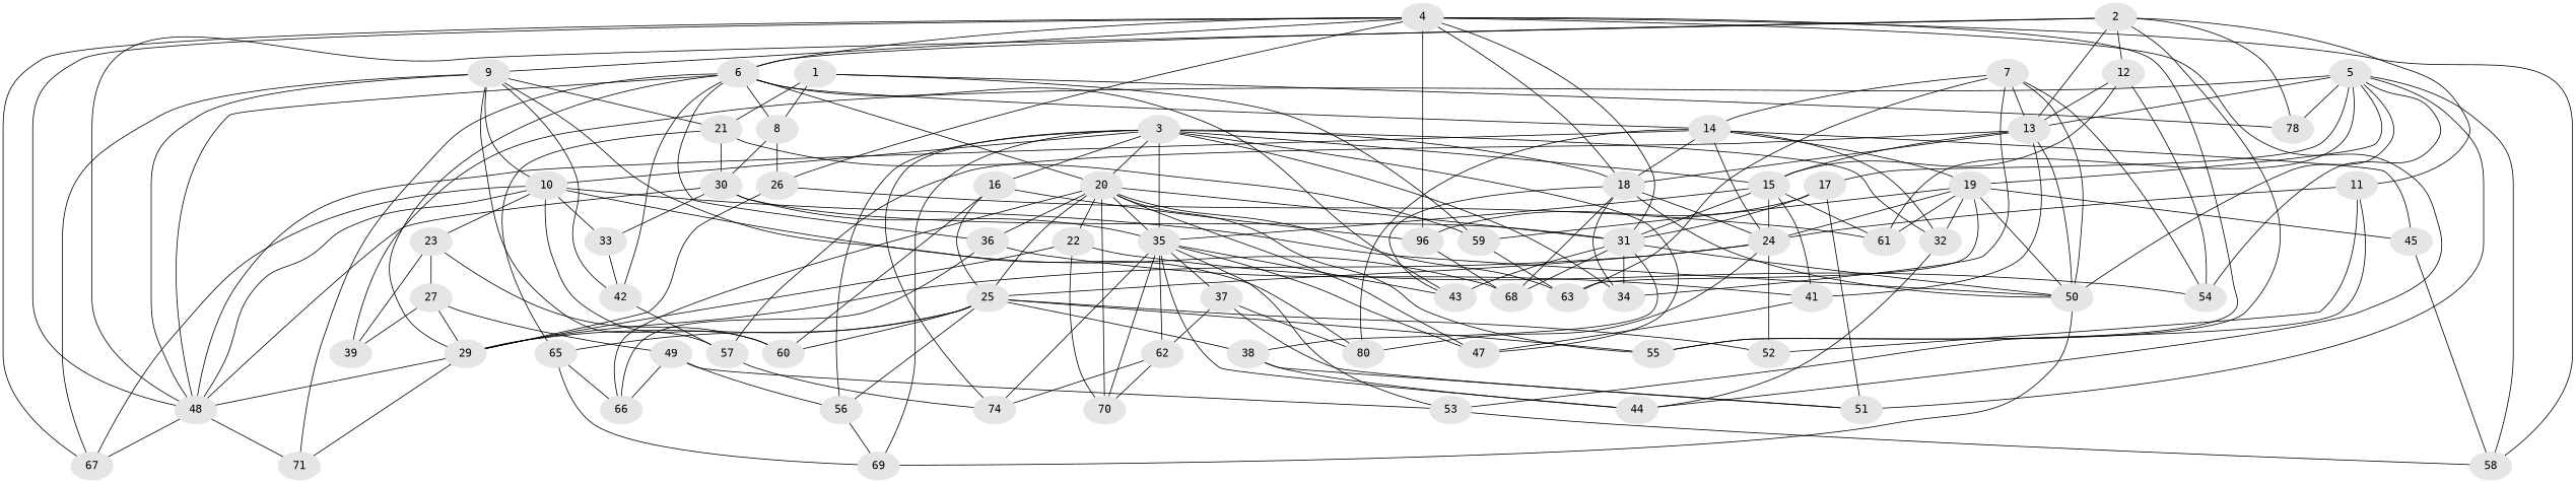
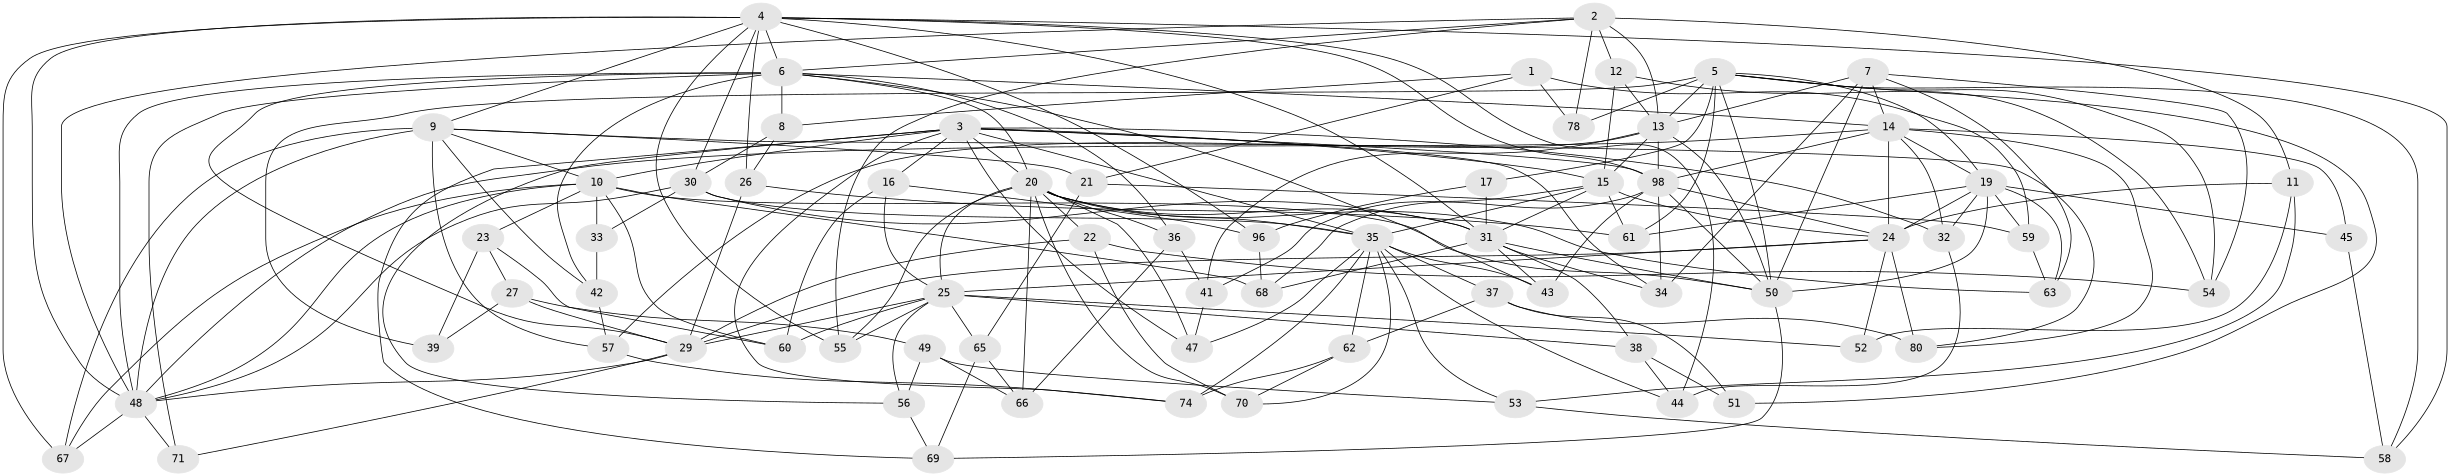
  graph {
    fontname="DejaVu Sans Mono"
    node [color=gray90 fontname="DejaVu Sans Mono" style=filled]
    edge [fontname="DejaVu Sans Mono" weight=1.0]
    1
    8
    21
    n4 [label=78]
    59
    26
    30
    65
    63
    2
    6
    11
    12
    13
    48
    55
    20
    14
    29
    36
    42
    43
    71
    24
    52
    53
    15
    54
-   18
+   18 [label=98]
    50
    57
    41
    67
    3
    10
    16
    32
    34
    35
    47
    56
    n42 [label=74]
    69
    23
    33
    60
    68
    31
    61
    n50 [label=96]
    25
    22
    66
    70
    44
    37
    62
    4
    9
    58
    n61 [label=80]
    38
    5
    17
    39
    51
    19
    45
    7
    27
    49
    1 -- 8
    1 -- 21
    1 -- n4
    1 -- 59
    8 -- 26
    8 -- 30
    21 -- 59
    21 -- 65
    59 -- 63
    26 -- 29
    26 -- 61
    30 -- 48
    30 -- 35
    30 -- 33
    30 -- 31
    65 -- 69
    65 -- 66
    2 -- n4
    2 -- 6
    2 -- 11
    2 -- 12
    2 -- 13 [weight=2.0]
    2 -- 48
    2 -- 55
    6 -- 8
    6 -- 48
    6 -- 20
    6 -- 14
    6 -- 29
    6 -- 36
    6 -- 42
    6 -- 43
    6 -- 71 [weight=2.0]
    11 -- 24
    11 -- 52
    11 -- 53
    12 -- 13
    12 -- 15
    12 -- 54
    13 -- 15
    13 -- 18 [weight=3.0]
    13 -- 50
    13 -- 57
    13 -- 41
    48 -- 71
    48 -- 67
    20 -- 63
    20 -- 55
    20 -- 36
    20 -- 35
    20 -- 47
    20 -- 31
    20 -- 25
    20 -- 22
    20 -- 66
    20 -- 70
    14 -- 48
    14 -- 24
    14 -- 18
    14 -- 32
    14 -- n61
    14 -- 19
    14 -- 45 [weight=2.0]
    29 -- 48
    29 -- 71
    36 -- 41
    36 -- 66
    42 -- 57
    24 -- 29
    24 -- 52 [weight=2.0]
    24 -- 25
    24 -- n61
    53 -- 58
    15 -- 24 [weight=3.0]
    15 -- 41
    15 -- 35
    15 -- 31
    15 -- 61
    18 -- 43
    18 -- 24
    18 -- 50 [weight=2.0]
    18 -- 34
    18 -- 68
    50 -- 69
    57 -- n42
    41 -- 47
    3 -- 20
    3 -- 15
    3 -- 18
    3 -- 10
    3 -- 16
    3 -- 32
    3 -- 34
    3 -- 35
    3 -- 47
    3 -- 56
    3 -- n42
    3 -- 69
    10 -- 48
    10 -- 50
    10 -- 67
    10 -- 23
    10 -- 33 [weight=2.0]
    10 -- 60
    10 -- 68
    16 -- 60
    16 -- n50
    16 -- 25
    32 -- 44
    35 -- 43
    35 -- 53
    35 -- 47
    35 -- n42
    35 -- 70
    35 -- 44
    35 -- 37
    35 -- 62
    56 -- 69
    23 -- 60
    23 -- 39
    23 -- 27
    33 -- 42
    31 -- 43
    31 -- 50
    31 -- 34
    31 -- 68
    31 -- 38
    n50 -- 68
    25 -- 65
    25 -- 55
    25 -- 29
    25 -- 52
    25 -- 56
    25 -- 60
    25 -- 38
    22 -- 29
    22 -- 54
    22 -- 70
    37 -- 62
    37 -- n61
    37 -- 51
    62 -- n42
    62 -- 70
    4 -- 26
-   21 -- 30
+   4 -- 30
    4 -- 6
    4 -- 48
    4 -- 55
    4 -- 18
    4 -- 67
    4 -- 31
    4 -- n50
    4 -- 44
    4 -- 9
    4 -- 58
    9 -- 21
    9 -- 48
    9 -- 42
    9 -- 57
    9 -- 67
    9 -- 10
    9 -- n61
    38 -- 44
    38 -- 51
    5 -- n4 [weight=2.0]
    5 -- 13
    5 -- 54
    5 -- 50
    5 -- 61
    5 -- 58
    5 -- 17
    5 -- 39 [weight=2.0]
    5 -- 51
    5 -- 19
    17 -- 31
    17 -- n50
-   17 -- 51
    19 -- 59
    19 -- 63
    19 -- 24
    19 -- 50
    19 -- 32
    19 -- 61
    19 -- 45
    45 -- 58
    7 -- 63
    7 -- 13
    7 -- 14 [weight=2.0]
    7 -- 54
    7 -- 50 [weight=2.0]
    7 -- 34
    27 -- 29
    27 -- 39
    27 -- 49
    49 -- 53
    49 -- 56
    49 -- 66
  }
